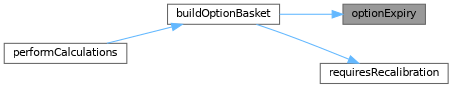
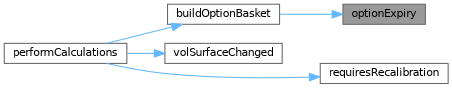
  digraph {
    rankdir=RL
    node [color=grey40 fillcolor=white fontname=Helvetica fontsize=10 shape=box style=filled]
    edge [color=steelblue1 dir=back fontname=Helvetica fontsize=10 labelfontname=Helvetica labelfontsize=10 style=solid]
    n1 [color=gray40 fillcolor=grey60 fontcolor=black height=0.2 label=optionExpiry width=0.4]
    n2 [height=0.2 label=buildOptionBasket width=0.4]
    n3 [height=0.2 label=performCalculations width=0.4]
+   n4 [height=0.2 label=volSurfaceChanged width=0.4]
    n5 [height=0.2 label=requiresRecalibration width=0.4]
    n1 -> n2
    n2 -> n3
-   n5 -> n2
+   n4 -> n3
+   n5 -> n3
  }
